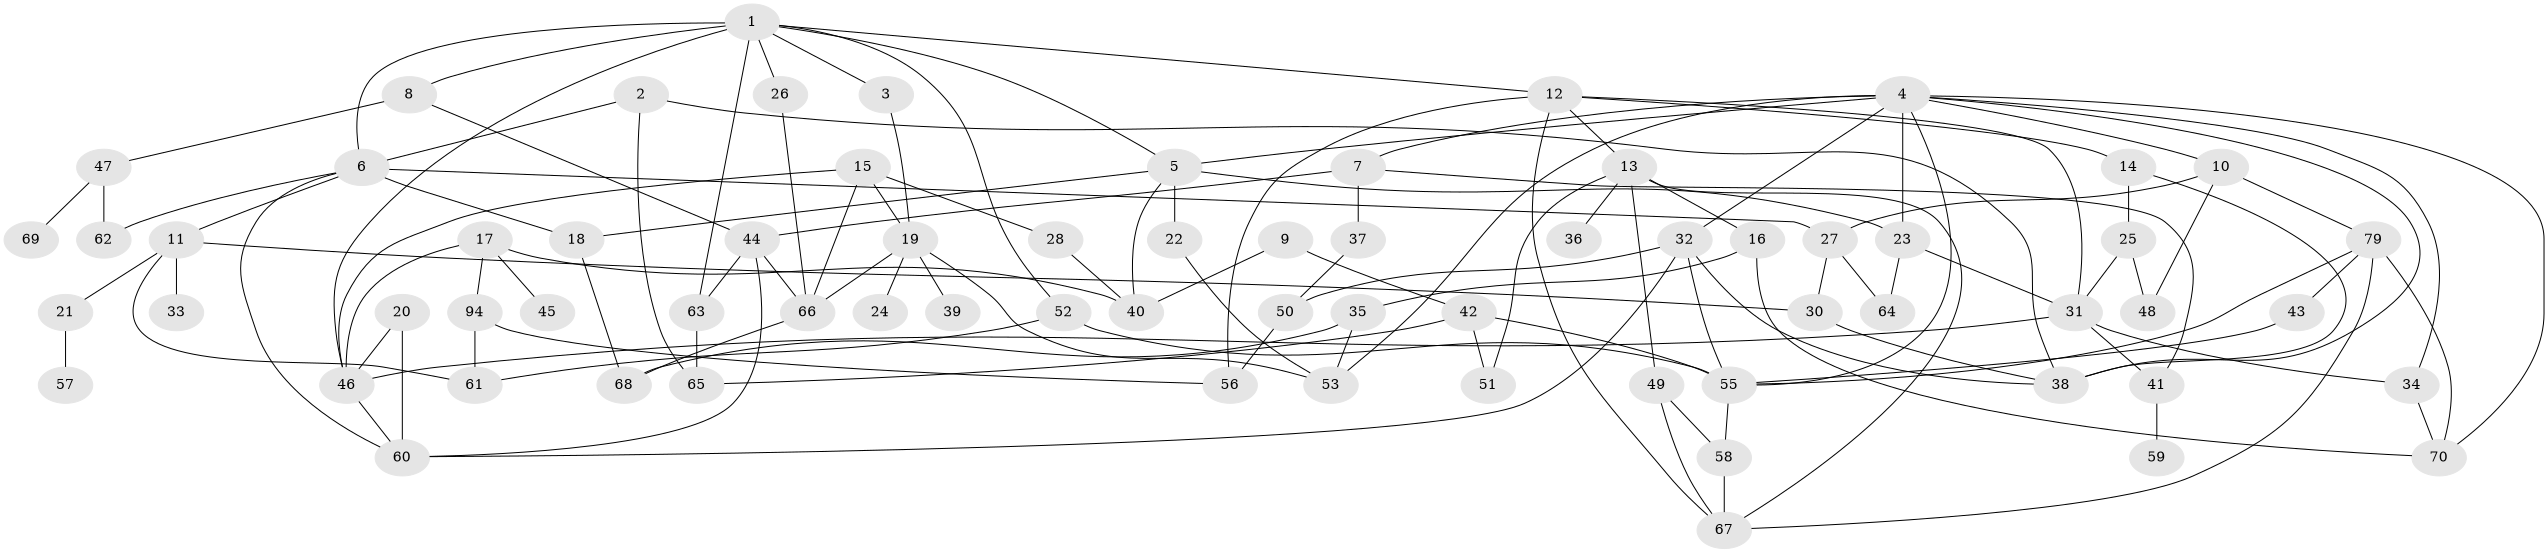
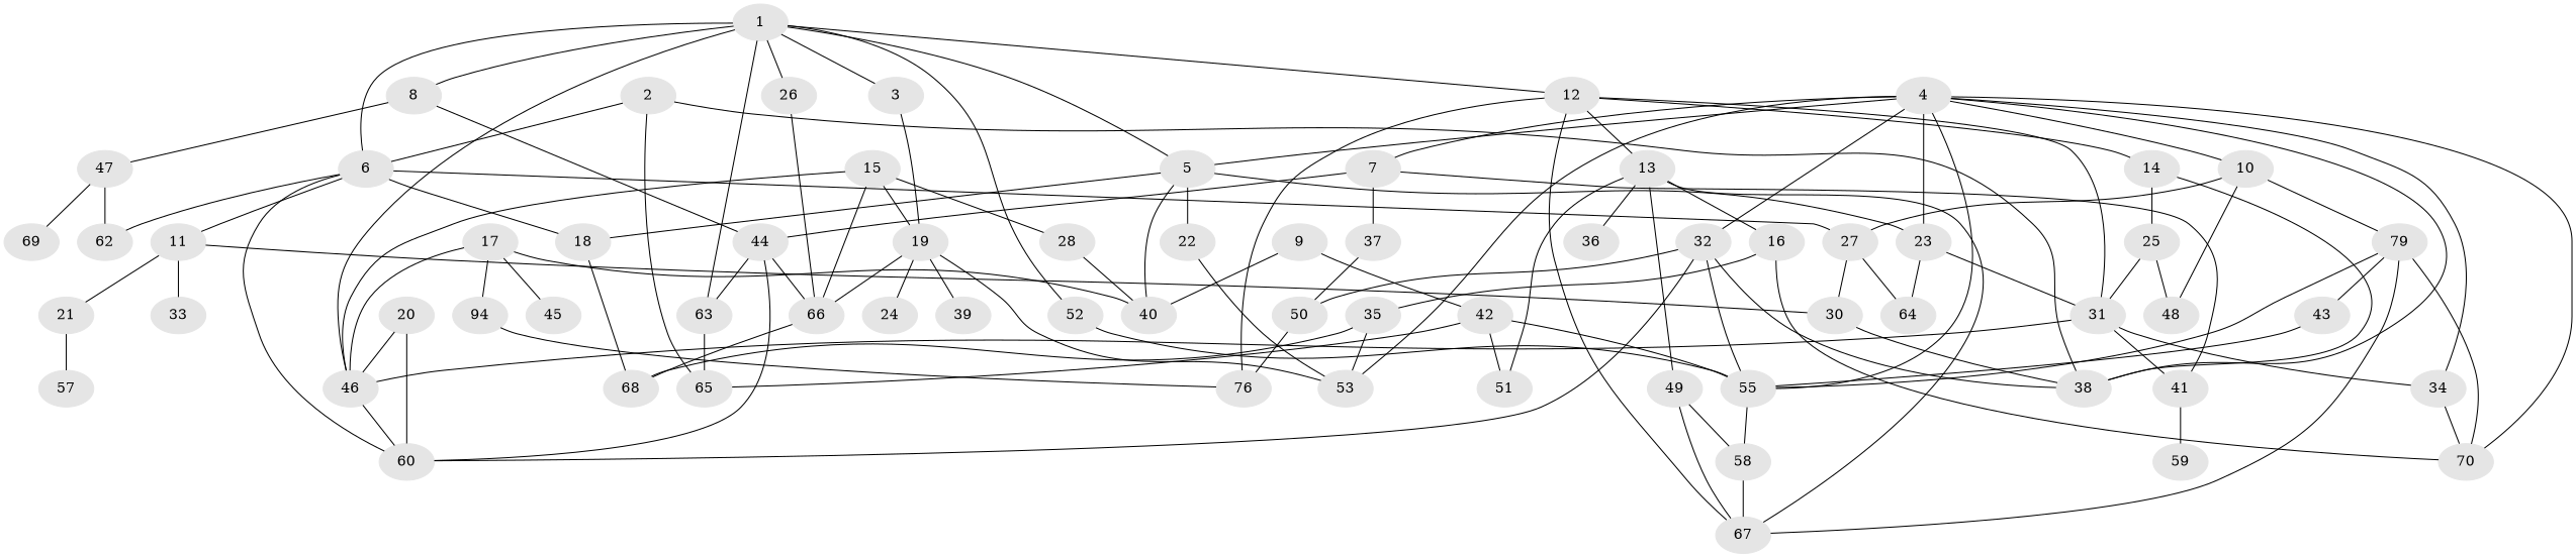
  graph {
    node [color=gray90 style=filled]
    edge [weight=1.0]
    1
    3
    5
    6
    8
    12
    26
    46
    52
    63
    19
    23
    18
    22
    40
    11
    27
    60
    62
    44
    47
    13
    14
    31
-   56
+   56 [label=76]
    67
    66
    55
-   61
    65
    2
    38
    53
    24
    39
    4
    7
    10
    32
    34
    70
    37
    41
    n44 [label=79]
    48
    64
    50
    58
    68
    21
    30
    33
    59
    69
    9
    42
    51
    43
    57
    16
    36
    49
    25
    35
    15
    28
    17
    45
    n69 [label=94]
    20
    1 -- 3
    1 -- 5
    1 -- 6
    1 -- 8
    1 -- 12
    1 -- 26
    1 -- 46
    1 -- 52
    1 -- 63 [weight=2.0]
    3 -- 19
    5 -- 23
    5 -- 18
    5 -- 22
    5 -- 40
    6 -- 18 [weight=2.0]
    6 -- 11
    6 -- 27
    6 -- 60
    6 -- 62
    8 -- 44
    8 -- 47
    12 -- 13
    12 -- 14
    12 -- 31
    12 -- 56
    12 -- 67
    26 -- 66
    46 -- 60
    52 -- 55
-   52 -- 61
    63 -- 65
    19 -- 66
    19 -- 53
    19 -- 24
    19 -- 39
    23 -- 31
    23 -- 64
    18 -- 68
    22 -- 53
-   11 -- 61
    11 -- 21
    11 -- 30
    11 -- 33
    27 -- 64
    27 -- 30
    44 -- 63
    44 -- 60
    44 -- 66
    47 -- 62
    47 -- 69
    13 -- 67
    13 -- 51
    13 -- 16
    13 -- 36
    13 -- 49 [weight=2.0]
    14 -- 38
    14 -- 25
    31 -- 46
    31 -- 34
    31 -- 41
    66 -- 68
    55 -- 58
    2 -- 6
    2 -- 65
    2 -- 38
    4 -- 5 [weight=2.0]
    4 -- 23
    4 -- 55
    4 -- 38 [weight=2.0]
    4 -- 53
    4 -- 7
    4 -- 10
    4 -- 32 [weight=2.0]
    4 -- 34
    4 -- 70
    7 -- 44
    7 -- 37
    7 -- 41
    10 -- 27
    10 -- n44
    10 -- 48
    32 -- 60
    32 -- 55
    32 -- 38
    32 -- 50
    34 -- 70
    37 -- 50
    41 -- 59
    n44 -- 67
    n44 -- 55
    n44 -- 70
    n44 -- 43
    50 -- 56
    58 -- 67
    21 -- 57
    30 -- 38
    9 -- 40
    9 -- 42
    42 -- 55 [weight=2.0]
    42 -- 65
    42 -- 51
    43 -- 55
    16 -- 70
    16 -- 35
    49 -- 67
    49 -- 58
    25 -- 31 [weight=2.0]
    25 -- 48
    35 -- 53
    35 -- 68
    15 -- 46
    15 -- 19
    15 -- 66
    15 -- 28
    28 -- 40
    17 -- 46
    17 -- 40
    17 -- 45
    17 -- n69
    n69 -- 56
-   n69 -- 61
    20 -- 46
    20 -- 60
  }
